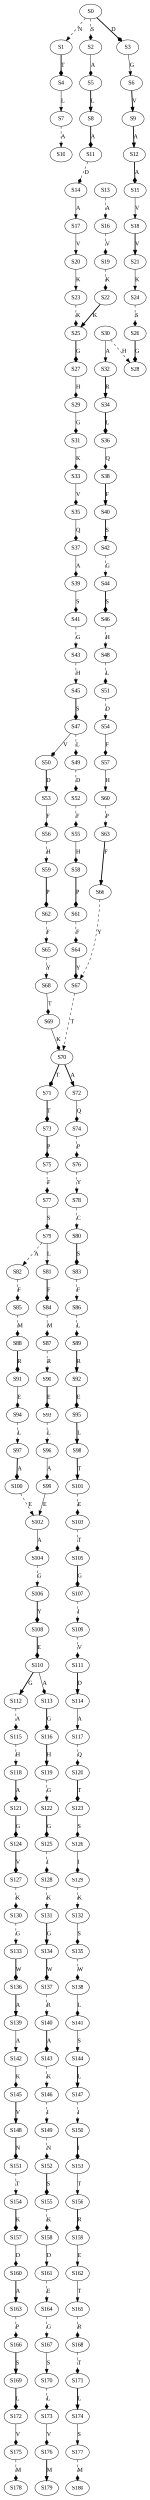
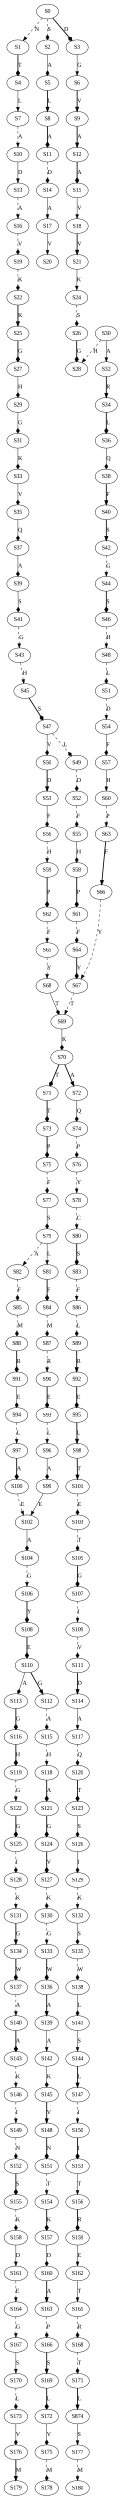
  strict digraph {
    fontname="Liberation Serif"
    node [fontname="Liberation Serif"]
    edge [arrowhead=diamond fontname="Liberation Serif" style=dashed]
    S0
    S1
    S2
    S3
    S4
    S5
    S6
    S7
    S8
    S9
    S10
    S11
    S12
    S13
    S14
    S15
    S16
    S17
    S18
    S19
    S20
    S21
    S22
-   S23
    S24
    S25
    S26
    S27
    S28
    S29
    S31
    S30
    S32
    S33
    S34
    S35
    S36
    S37
    S38
    S39
    S40
    S41
    S42
    S43
    S44
    S45
    S46
    S47
    S48
    S49
    S50
    S51
    S52
    S53
    S54
    S55
    S56
    S57
    S58
    S59
    S60
    S61
    S62
    S63
    S64
    S65
    S66
    S67
    S68
    S69
    S70
    S71
    S72
    S73
    S74
    S75
    S76
    S77
    S78
    S79
    S80
    S81
    S82
    S83
    S84
    S85
    S86
    S87
    S88
    S89
    S90
    S91
    S92
    S93
    S94
    S95
    S96
    S97
    S98
    S99
    S100
    S101
    S102
    S103
    S104
    S105
    S106
    S107
    S108
    S109
    S110
    S111
    S112
    S113
    S114
    S115
    S116
    S117
    S118
    S119
    S120
    S121
    S122
    S123
    S124
    S125
    S126
    S127
    S128
    S129
    S130
    S131
    S132
    S133
    S134
    S135
    S136
    S137
    S138
    S139
    S140
    S141
    S142
    S143
    S144
    S145
    S146
    S147
    S148
    S149
    S150
    S151
    S152
    S153
    S154
    S155
    S156
    S157
    S158
    S159
    S160
    S161
    S162
    S163
    S164
    S165
    S166
    S167
    S168
    S169
    S170
    S171
    S172
    S173
-   S174
+   S174 [label=S874]
    S175
    S176
    S177
    S178
    S179
    S180
    S0 -> S1 [arrowhead=normal label=N]
    S0 -> S2 [label=S]
    S0 -> S3 [label=D style=bold]
    S1 -> S4 [label=T style=bold]
    S2 -> S5 [label=A style=solid]
    S3 -> S6 [arrowhead=normal label=G style=solid]
    S4 -> S7 [arrowhead=normal label=L style=solid]
    S5 -> S8 [arrowhead=normal label=L style=bold]
    S6 -> S9 [arrowhead=normal label=V style=bold]
    S7 -> S10 [arrowhead=normal label=A]
    S8 -> S11 [label=A style=bold]
    S9 -> S12 [arrowhead=normal label=A style=bold]
+   S10 -> S13 [arrowhead=normal label=D style=solid]
    S11 -> S14 [label=D]
    S12 -> S15 [label=A style=bold]
    S13 -> S16 [arrowhead=normal label=A]
    S14 -> S17 [arrowhead=normal label=A style=solid]
    S15 -> S18 [arrowhead=normal label=V style=solid]
    S16 -> S19 [label=V]
    S17 -> S20 [arrowhead=normal label=V style=solid]
    S18 -> S21 [arrowhead=normal label=V style=bold]
    S19 -> S22 [label=K]
-   S20 -> S23 [arrowhead=normal label=K style=solid]
    S21 -> S24 [arrowhead=normal label=K style=solid]
    S22 -> S25 [arrowhead=normal label=K style=bold]
-   S23 -> S25 [label=K]
    S24 -> S26 [label=S]
    S25 -> S27 [label=G style=bold]
    S26 -> S28 [label=G style=bold]
    S27 -> S29 [label=H style=solid]
    S29 -> S31 [label=G style=solid]
    S31 -> S33 [label=K style=solid]
    S30 -> S28 [arrowhead=normal label=H]
    S30 -> S32 [arrowhead=normal label=A style=solid]
    S32 -> S34 [arrowhead=normal label=R style=bold]
    S33 -> S35 [label=V style=solid]
    S34 -> S36 [label=L style=bold]
    S35 -> S37 [label=Q style=solid]
    S36 -> S38 [label=Q style=solid]
    S37 -> S39 [label=A style=solid]
    S38 -> S40 [arrowhead=normal label=F style=bold]
    S39 -> S41 [label=S style=solid]
    S40 -> S42 [arrowhead=normal label=S style=bold]
    S41 -> S43 [arrowhead=normal label=G]
    S42 -> S44 [arrowhead=normal label=G]
    S43 -> S45 [arrowhead=normal label=H]
    S44 -> S46 [label=S style=bold]
    S45 -> S47 [label=S style=bold]
    S46 -> S48 [arrowhead=normal label=H]
    S47 -> S49 [label=L]
    S47 -> S50 [label=V style=solid]
    S48 -> S51 [label=L]
    S49 -> S52 [label=D]
    S50 -> S53 [arrowhead=normal label=D style=bold]
    S51 -> S54 [arrowhead=normal label=D]
    S52 -> S55 [label=F]
    S53 -> S56 [label=F style=solid]
    S54 -> S57 [label=F style=solid]
    S55 -> S58 [label=H style=solid]
    S56 -> S59 [arrowhead=normal label=H]
    S57 -> S60 [arrowhead=normal label=H style=solid]
    S58 -> S61 [label=P style=bold]
    S59 -> S62 [label=P style=bold]
    S60 -> S63 [arrowhead=normal label=P]
    S61 -> S64 [label=F]
    S62 -> S65 [arrowhead=normal label=F]
    S63 -> S66 [arrowhead=normal label=F style=bold]
    S64 -> S67 [label=Y style=bold]
    S65 -> S68 [arrowhead=normal label=Y]
    S66 -> S67 [arrowhead=normal label=Y]
-   S67 -> S70 [arrowhead=normal label=T]
+   S67 -> S69 [arrowhead=normal label=T]
    S68 -> S69 [label=T style=solid]
    S69 -> S70 [label=K style=solid]
    S70 -> S71 [label=T style=bold]
    S70 -> S72 [arrowhead=normal label=A style=bold]
    S71 -> S73 [label=T style=bold]
    S72 -> S74 [label=Q style=solid]
    S73 -> S75 [label=P style=bold]
    S74 -> S76 [label=P]
    S75 -> S77 [label=F]
    S76 -> S78 [arrowhead=normal label=Y]
    S77 -> S79 [label=S style=solid]
    S78 -> S80 [arrowhead=normal label=C]
    S79 -> S81 [arrowhead=normal label=L style=solid]
    S79 -> S82 [arrowhead=normal label=A]
    S80 -> S83 [label=S style=bold]
    S81 -> S84 [label=F style=bold]
    S82 -> S85 [label=F]
    S83 -> S86 [arrowhead=normal label=F]
    S84 -> S87 [label=M]
    S85 -> S88 [label=M]
    S86 -> S89 [label=L]
    S87 -> S90 [arrowhead=normal label=R]
    S88 -> S91 [label=R style=bold]
    S89 -> S92 [arrowhead=normal label=R style=bold]
    S90 -> S93 [label=E style=bold]
    S91 -> S94 [label=E style=solid]
    S92 -> S95 [label=E style=bold]
    S93 -> S96 [arrowhead=normal label=L]
    S94 -> S97 [arrowhead=normal label=L]
    S95 -> S98 [arrowhead=normal label=L style=bold]
    S96 -> S99 [label=A style=solid]
    S97 -> S100 [label=A style=bold]
    S98 -> S101 [arrowhead=normal label=T style=bold]
    S99 -> S102 [arrowhead=normal label=E style=solid]
    S100 -> S102 [arrowhead=normal label=E]
    S101 -> S103 [label=E]
    S102 -> S104 [label=A style=solid]
    S103 -> S105 [label=T]
    S104 -> S106 [arrowhead=normal label=G]
    S105 -> S107 [label=G style=bold]
    S106 -> S108 [label=Y style=bold]
    S107 -> S109 [arrowhead=normal label=I]
    S108 -> S110 [label=E style=bold]
    S109 -> S111 [label=V]
    S110 -> S112 [arrowhead=normal label=G style=bold]
    S110 -> S113 [label=A style=solid]
    S111 -> S114 [arrowhead=normal label=D style=bold]
    S112 -> S115 [label=A]
    S113 -> S116 [label=G style=bold]
    S114 -> S117 [arrowhead=normal label=A style=solid]
    S115 -> S118 [arrowhead=normal label=H]
-   S116 -> S119 [arrowhead=normal label=H style=bold]
+   S116 -> S119 [label=H style=bold]
    S117 -> S120 [label=Q]
    S118 -> S121 [label=A style=bold]
    S119 -> S122 [arrowhead=normal label=G]
    S120 -> S123 [label=T style=bold]
    S121 -> S124 [label=G style=bold]
    S122 -> S125 [label=G style=bold]
    S123 -> S126 [label=S style=solid]
    S124 -> S127 [label=V style=bold]
    S125 -> S128 [label=I]
    S126 -> S129 [label=I style=solid]
    S127 -> S130 [label=K]
    S128 -> S131 [arrowhead=normal label=K]
    S129 -> S132 [arrowhead=normal label=K]
    S130 -> S133 [arrowhead=normal label=G]
    S131 -> S134 [arrowhead=normal label=G style=bold]
    S132 -> S135 [label=S style=solid]
    S133 -> S136 [label=W style=bold]
    S134 -> S137 [label=W style=bold]
    S135 -> S138 [label=W]
    S136 -> S139 [arrowhead=normal label=A style=bold]
-   S137 -> S140 [arrowhead=normal label=R]
+   S137 -> S140 [arrowhead=normal label=A]
    S138 -> S141 [label=L style=solid]
    S139 -> S142 [arrowhead=normal label=A style=solid]
    S140 -> S143 [label=A style=bold]
    S141 -> S144 [arrowhead=normal label=S style=solid]
    S142 -> S145 [label=K style=solid]
    S143 -> S146 [arrowhead=normal label=K]
    S144 -> S147 [arrowhead=normal label=L style=bold]
    S145 -> S148 [arrowhead=normal label=V style=bold]
    S146 -> S149 [arrowhead=normal label=I]
    S147 -> S150 [arrowhead=normal label=I]
    S148 -> S151 [label=N style=bold]
    S149 -> S152 [label=N]
    S150 -> S153 [label=I style=bold]
    S151 -> S154 [arrowhead=normal label=T]
    S152 -> S155 [label=S style=bold]
    S153 -> S156 [arrowhead=normal label=T style=solid]
    S154 -> S157 [label=K style=bold]
    S155 -> S158 [label=K]
    S156 -> S159 [label=R style=bold]
    S157 -> S160 [label=D style=solid]
    S158 -> S161 [arrowhead=normal label=D style=solid]
    S159 -> S162 [arrowhead=normal label=E style=solid]
    S160 -> S163 [arrowhead=normal label=A style=bold]
    S161 -> S164 [arrowhead=normal label=E]
    S162 -> S165 [arrowhead=normal label=T style=solid]
    S163 -> S166 [label=P]
    S164 -> S167 [arrowhead=normal label=G]
    S165 -> S168 [label=R]
    S166 -> S169 [arrowhead=normal label=S style=bold]
    S167 -> S170 [arrowhead=normal label=S style=solid]
    S168 -> S171 [label=T]
    S169 -> S172 [label=L style=bold]
    S170 -> S173 [label=L]
    S171 -> S174 [arrowhead=normal label=L style=bold]
    S172 -> S175 [label=V style=solid]
    S173 -> S176 [label=V style=solid]
    S174 -> S177 [arrowhead=normal label=S style=solid]
    S175 -> S178 [label=M]
    S176 -> S179 [arrowhead=normal label=M style=bold]
-   S177 -> S180 [label=M]
+   S177 -> S180 [arrowhead=normal label=M]
  }
